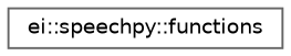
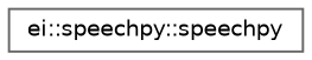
  digraph {
    rankdir=TB
-   n1 [color=grey40 fillcolor=white fontname=Helvetica fontsize=10 height=0.2 label="ei::speechpy::functions" shape=box style=filled width=0.4]
+   n1 [color=grey40 fillcolor=white fontname=Helvetica fontsize=10 height=0.2 label="ei::speechpy::speechpy" shape=box style=filled width=0.4]
  }
